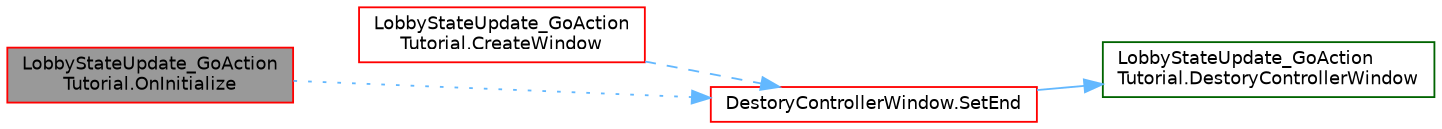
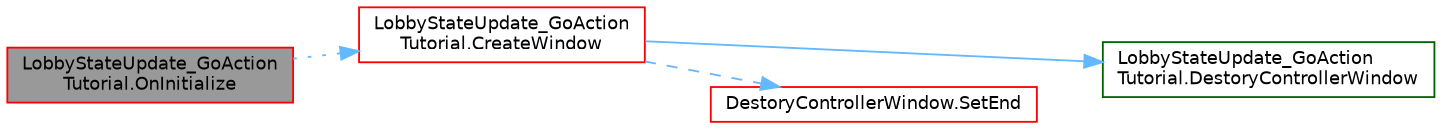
  digraph {
    rankdir=LR
    node [color=red fillcolor=white fontname=Helvetica fontsize=10 shape=box style=filled]
    edge [color=steelblue1 fontname=Helvetica fontsize=10 labelfontname=Helvetica labelfontsize=10]
    n1 [fillcolor=grey60 fontcolor=black height=0.2 label="LobbyStateUpdate_GoAction\lTutorial.OnInitialize" width=0.4]
    n2 [height=0.2 label="LobbyStateUpdate_GoAction\lTutorial.CreateWindow" width=0.4]
    n3 [color=darkgreen height=0.2 label="LobbyStateUpdate_GoAction\lTutorial.DestoryControllerWindow" width=0.4]
    n4 [height=0.2 label="DestoryControllerWindow.SetEnd" width=0.4]
-   n1 -> n4 [style=dotted]
-   n4 -> n3 [style=solid]
+   n1 -> n2 [style=dotted]
+   n2 -> n3 [style=solid]
    n2 -> n4 [style=dashed]
  }
